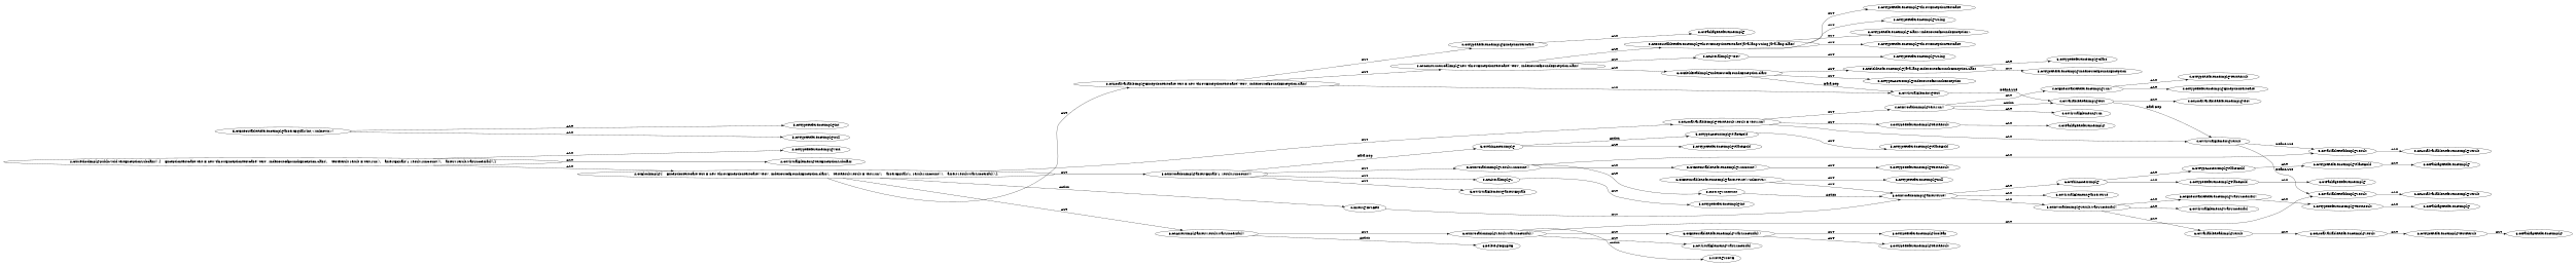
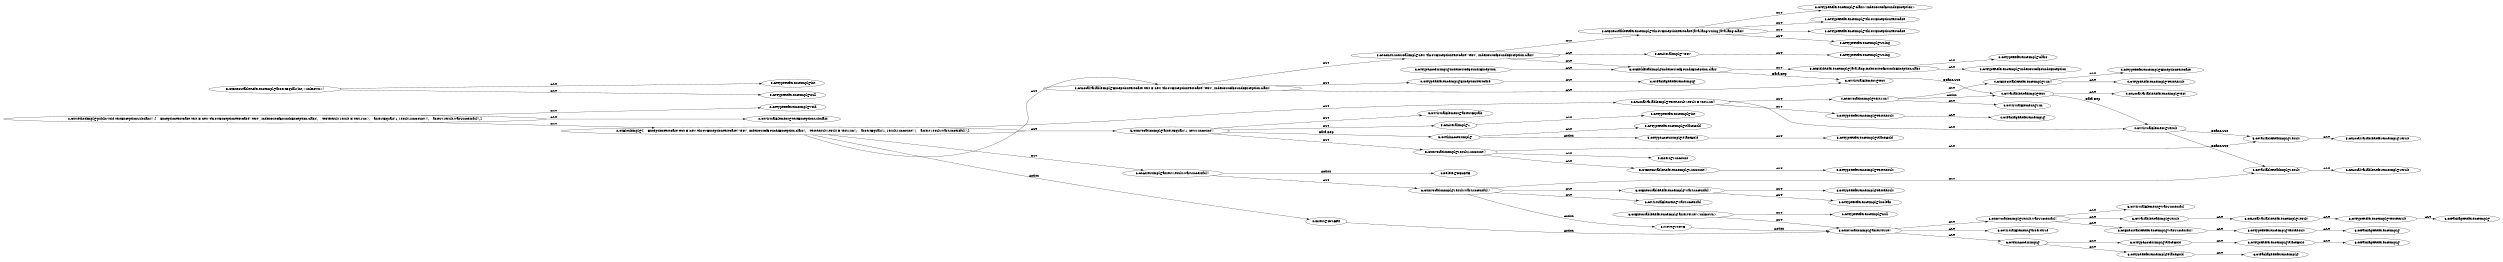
  digraph {
    rankdir=LR
    node [shape=ellipse]
    n1 [label="2:CtTypeReferenceImpl@void"]
    n2 [label="2:CtVirtualElement@testExceptionSubclass"]
    n3 [label="0:CtTypeReferenceImpl@ExceptionTestCase"]
    n4 [label="3:CtPackageReferenceImpl@"]
    n5 [label="3:CtExecutableReferenceImpl@ThrowExceptionTestCase(java.lang.String,java.lang.Class)"]
    n6 [label="3:CtTypeReferenceImpl@ThrowExceptionTestCase"]
    n7 [label="3:CtTypeReferenceImpl@ThrowExceptionTestCase"]
    n8 [label="3:CtTypeReferenceImpl@String"]
    n9 [label="3:CtTypeReferenceImpl@Class<IndexOutOfBoundsException>"]
    n10 [label="3:CtLiteralImpl@\"test\""]
    n11 [label="3:CtTypeReferenceImpl@String"]
    n12 [label="3:CtFieldReferenceImpl@java.lang.IndexOutOfBoundsException.class"]
    n13 [label="3:CtTypeReferenceImpl@IndexOutOfBoundsException"]
    n14 [label="3:CtTypeReferenceImpl@Class"]
    n15 [label="3:CtFieldReadImpl@IndexOutOfBoundsException.class"]
    n16 [label="3:CtTypeAccessImpl@IndexOutOfBoundsException"]
    n17 [label="3:CtVirtualElement@test"]
    n18 [label="4:CtVariableReadImpl@test"]
    n19 [label="3:CtConstructorCallImpl@new ThrowExceptionTestCase(\"test\", IndexOutOfBoundsException.class)"]
    n20 [label="4:CtLocalVariableReferenceImpl@test"]
    n21 [label="4:CtVirtualElement@result"]
    n22 [label="3:CtLocalVariableImpl@ExceptionTestCase test = new ThrowExceptionTestCase(\"test\", IndexOutOfBoundsException.class)"]
    n23 [label="4:CtTypeReferenceImpl@TestResult"]
    n24 [label="4:CtPackageReferenceImpl@"]
    n25 [label="4:CtExecutableReferenceImpl@run()"]
    n26 [label="4:CtTypeReferenceImpl@ExceptionTestCase"]
    n27 [label="4:CtTypeReferenceImpl@TestResult"]
    n28 [label="4:CtVirtualElement@run"]
    n29 [label="5:CtVariableReadImpl@result"]
    n30 [label="6:CtVariableReadImpl@result"]
    n31 [label="4:CtInvocationImpl@test.run()"]
    n32 [label="5:CtLocalVariableReferenceImpl@result"]
    n33 [label="6:CtLocalVariableReferenceImpl@result"]
    n34 [label="4:CtLocalVariableImpl@TestResult result = test.run()"]
    n35 [label="5:CtExecutableReferenceImpl@assertEquals(int,<unknown>)"]
    n36 [label="5:CtTypeReferenceImpl@int"]
    n37 [label="5:CtTypeReferenceImpl@null"]
    n38 [label="5:CtVirtualElement@assertEquals"]
    n39 [label="5:CtTypeAccessImpl@PlaceHold"]
    n40 [label="5:CtTypeReferenceImpl@PlaceHold"]
    n41 [label="5:CtThisAccessImpl@"]
    n42 [label="5:CtTypeReferenceImpl@PlaceHold"]
    n43 [label="5:CtLiteralImpl@1"]
    n44 [label="5:CtTypeReferenceImpl@int"]
    n45 [label="5:CtExecutableReferenceImpl@runCount()"]
    n46 [label="5:CtTypeReferenceImpl@TestResult"]
    n47 [label="5:Insert@runCount"]
    n48 [label="5:CtInvocationImpl@result.runCount()"]
-   n49 [label="5:CtInvocationImpl@assertEquals(1, result.runCount())"]
+   n49 [label="5:CtInvocationImpl@assertEquals(1, new.runCount())"]
    n50 [label="6:CtExecutableReferenceImpl@wasSuccessful()"]
    n51 [label="6:CtTypeReferenceImpl@TestResult"]
    n52 [label="6:CtTypeReferenceImpl@boolean"]
    n53 [label="6:CtVirtualElement@wasSuccessful"]
    n54 [label="6:CtInvocationImpl@result.wasSuccessful()"]
    n55 [label="6:Move@MOVE"]
    n56 [label="6:CtInvocationImpl@assertTrue()"]
    n57 [label="6:CtAssertImpl@assert result.wasSuccessful()"]
    n58 [label="6:Delete@DELETE"]
    n59 [label="2:CtBlockImpl@\{    ExceptionTestCase test = new ThrowExceptionTestCase(\"test\", IndexOutOfBoundsException.class);    TestResult result = test.run();    assertEquals(1, result.runCount());    assert result.wasSuccessful();\}"]
    n60 [label="0:Insert@INSERT"]
    n61 [label="2:CtMethodImpl@public void testExceptionSubclass() \{    ExceptionTestCase test = new ThrowExceptionTestCase(\"test\", IndexOutOfBoundsException.class);    TestResult result = test.run();    assertEquals(1, result.runCount());    assert result.wasSuccessful();\}"]
    n62 [label="6:CtThisAccessImpl@"]
    n63 [label="6:CtInvocationImpl@result.wasSuccessful()"]
    n64 [label="6:CtVirtualElement@assertTrue"]
    n65 [label="6:CtPackageReferenceImpl@"]
    n66 [label="6:CtTypeReferenceImpl@PlaceHold"]
    n67 [label="6:CtPackageReferenceImpl@"]
    n68 [label="6:CtTypeReferenceImpl@PlaceHold"]
    n69 [label="6:CtTypeAccessImpl@PlaceHold"]
    n70 [label="6:CtTypeReferenceImpl@null"]
    n71 [label="6:CtExecutableReferenceImpl@assertTrue(<unknown>)"]
    n72 [label="6:CtPackageReferenceImpl@"]
    n73 [label="6:CtTypeReferenceImpl@TestResult"]
    n74 [label="6:CtLocalVariableReferenceImpl@result"]
    n75 [label="6:CtVariableReadImpl@result"]
    n76 [label="6:CtPackageReferenceImpl@"]
    n77 [label="6:CtTypeReferenceImpl@TestResult"]
    n78 [label="6:CtExecutableReferenceImpl@wasSuccessful()"]
    n79 [label="6:CtVirtualElement@wasSuccessful"]
    n3 -> n4 [label=AST]
    n5 -> n6 [label=AST]
    n5 -> n7 [label=AST]
    n5 -> n8 [label=AST]
    n5 -> n9 [label=AST]
    n10 -> n11 [label=AST]
    n12 -> n13 [label=AST]
    n12 -> n14 [label=AST]
    n15 -> n12 [label=AST]
-   n15 -> n16 [label=AST]
+   n16 -> n15 [label=AST]
    n15 -> n17 [label="Data Dep"]
    n17 -> n18 [label="Define-Use"]
    n18 -> n20 [label=AST]
    n18 -> n21 [label="Data Dep"]
    n19 -> n5 [label=AST]
    n19 -> n10 [label=AST]
    n19 -> n15 [label=AST]
    n21 -> n29 [label="Define-Use"]
    n21 -> n30 [label="Define-Use"]
    n22 -> n3 [label=AST]
    n22 -> n17 [label=AST]
    n22 -> n19 [label=AST]
    n23 -> n24 [label=AST]
    n25 -> n26 [label=AST]
    n25 -> n27 [label=AST]
    n29 -> n32 [label=AST]
    n30 -> n33 [label=AST]
    n31 -> n18 [label=Action]
    n31 -> n25 [label=AST]
    n31 -> n28 [label=AST]
    n34 -> n21 [label=AST]
    n34 -> n23 [label=AST]
    n34 -> n31 [label=AST]
    n35 -> n36 [label=AST]
    n35 -> n37 [label=AST]
    n39 -> n40 [label=AST]
    n41 -> n39 [label=Action]
    n41 -> n42 [label=AST]
    n43 -> n44 [label=AST]
    n45 -> n46 [label=AST]
    n48 -> n29 [label=AST]
    n48 -> n45 [label=AST]
    n48 -> n47 [label=AST]
    n49 -> n38 [label=AST]
    n49 -> n41 [label="Data Dep"]
    n49 -> n43 [label=AST]
    n49 -> n48 [label=AST]
    n50 -> n51 [label=AST]
    n50 -> n52 [label=AST]
    n54 -> n30 [label=AST]
    n54 -> n50 [label=AST]
    n54 -> n53 [label=AST]
    n54 -> n55 [label=Action]
-   n47 -> n56 [label=Action]
+   n55 -> n56 [label=Action]
    n56 -> n62 [label=AST]
    n56 -> n63 [label=AST]
    n56 -> n64 [label=AST]
    n57 -> n54 [label=AST]
    n57 -> n58 [label=Action]
    n59 -> n22 [label=AST]
    n59 -> n34 [label=AST]
    n59 -> n49 [label=AST]
    n59 -> n57 [label=AST]
    n59 -> n60 [label=Action]
-   n60 -> n56 [label=AST]
+   n60 -> n56 [label=Action]
    n61 -> n1 [label=AST]
    n61 -> n2 [label=AST]
    n61 -> n59 [label=AST]
    n62 -> n66 [label=AST]
    n62 -> n69 [label=AST]
    n63 -> n75 [label=AST]
    n63 -> n78 [label=AST]
    n63 -> n79 [label=AST]
    n66 -> n65 [label=AST]
    n68 -> n67 [label=AST]
    n69 -> n68 [label=AST]
    n71 -> n56 [label=AST]
    n71 -> n70 [label=AST]
    n73 -> n72 [label=AST]
    n74 -> n73 [label=AST]
    n75 -> n74 [label=AST]
    n77 -> n76 [label=AST]
    n78 -> n77 [label=AST]
  }
